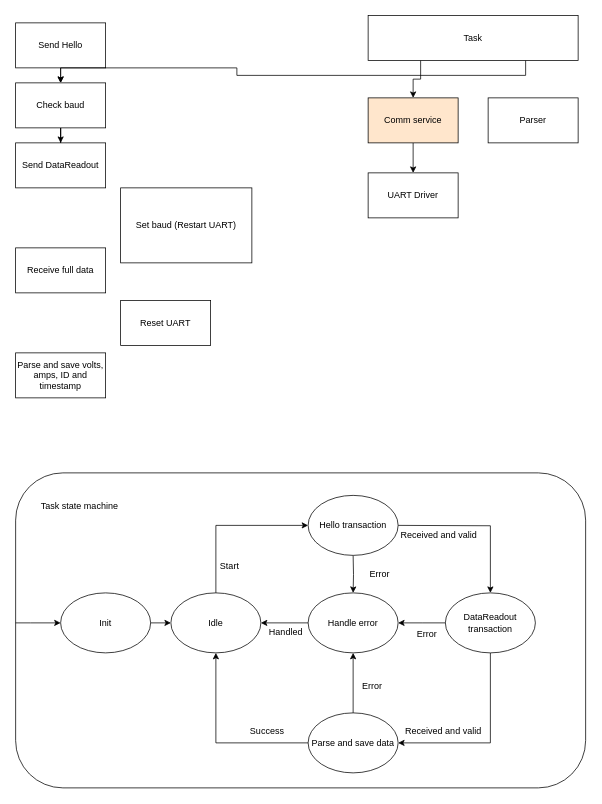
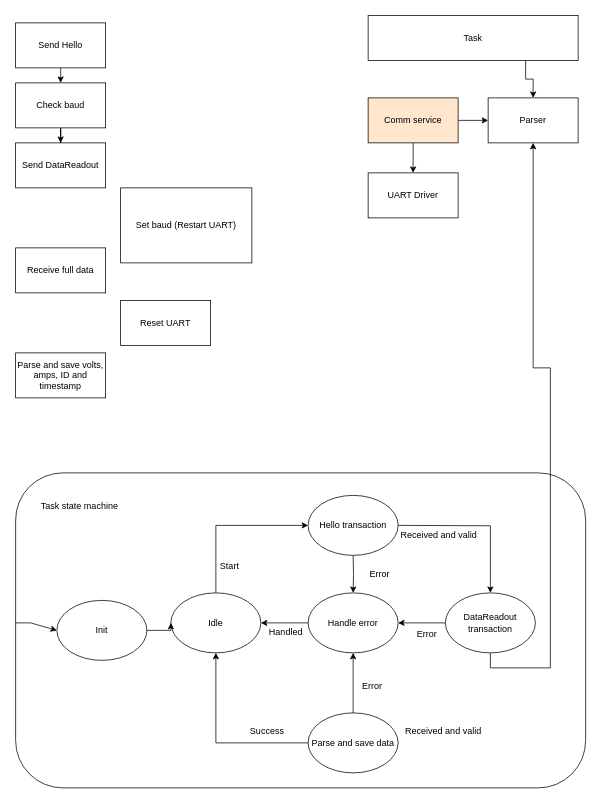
  <mxCell id="0" />
  <mxCell id="1" parent="0" />
  <mxCell id="2" value="" style="rounded=1;whiteSpace=wrap;html=1;" parent="1" vertex="1"><mxGeometry x="20" y="630" width="760" height="420" as="geometry" /></mxCell>
  <mxCell id="3" style="edgeStyle=orthogonalEdgeStyle;rounded=0;orthogonalLoop=1;jettySize=auto;html=1;exitX=0.5;exitY=1;exitDx=0;exitDy=0;entryX=0.5;entryY=0;entryDx=0;entryDy=0;" parent="1" source="4" target="9" edge="1"><mxGeometry relative="1" as="geometry" /></mxCell>
  <mxCell id="4" value="Send Hello" style="rounded=0;whiteSpace=wrap;html=1;" parent="1" vertex="1"><mxGeometry x="20" y="30" width="120" height="60" as="geometry" /></mxCell>
  <mxCell id="5" value="Send DataReadout" style="rounded=0;whiteSpace=wrap;html=1;" parent="1" vertex="1"><mxGeometry x="20" y="190" width="120" height="60" as="geometry" /></mxCell>
  <mxCell id="6" value="Receive full data" style="rounded=0;whiteSpace=wrap;html=1;" parent="1" vertex="1"><mxGeometry x="20" y="330" width="120" height="60" as="geometry" /></mxCell>
  <mxCell id="7" value="Parse and save volts, amps, ID and timestamp" style="rounded=0;whiteSpace=wrap;html=1;" parent="1" vertex="1"><mxGeometry x="20" y="470" width="120" height="60" as="geometry" /></mxCell>
  <mxCell id="8" style="edgeStyle=orthogonalEdgeStyle;rounded=0;orthogonalLoop=1;jettySize=auto;html=1;exitX=0.5;exitY=1;exitDx=0;exitDy=0;" parent="1" source="9" target="5" edge="1"><mxGeometry relative="1" as="geometry" /></mxCell>
  <mxCell id="9" value="Check baud" style="rounded=0;whiteSpace=wrap;html=1;" parent="1" vertex="1"><mxGeometry x="20" y="110" width="120" height="60" as="geometry" /></mxCell>
  <mxCell id="10" value="Set baud (Restart UART)" style="rounded=0;whiteSpace=wrap;html=1;" parent="1" vertex="1"><mxGeometry x="160" y="250" width="175" height="100" as="geometry" /></mxCell>
  <mxCell id="11" value="Reset UART" style="rounded=0;whiteSpace=wrap;html=1;" parent="1" vertex="1"><mxGeometry x="160" y="400" width="120" height="60" as="geometry" /></mxCell>
- <mxCell id="12" style="edgeStyle=orthogonalEdgeStyle;rounded=0;orthogonalLoop=1;jettySize=auto;html=1;exitX=0.25;exitY=1;exitDx=0;exitDy=0;entryX=0.5;entryY=0;entryDx=0;entryDy=0;" parent="1" source="14" target="17" edge="1"><mxGeometry relative="1" as="geometry" /></mxCell>
- <mxCell id="13" style="edgeStyle=orthogonalEdgeStyle;rounded=0;orthogonalLoop=1;jettySize=auto;html=1;exitX=0.75;exitY=1;exitDx=0;exitDy=0;" parent="1" source="14" target="9" edge="1"><mxGeometry relative="1" as="geometry" /></mxCell>
+ <mxCell id="13" style="edgeStyle=orthogonalEdgeStyle;rounded=0;orthogonalLoop=1;jettySize=auto;html=1;exitX=0.75;exitY=1;exitDx=0;exitDy=0;entryX=0.5;entryY=0;entryDx=0;entryDy=0;" parent="1" source="14" target="42" edge="1"><mxGeometry relative="1" as="geometry" /></mxCell>
  <mxCell id="14" value="Task" style="whiteSpace=wrap;html=1;" parent="1" vertex="1"><mxGeometry x="490" y="20" width="280" height="60" as="geometry" /></mxCell>
  <mxCell id="15" style="edgeStyle=orthogonalEdgeStyle;rounded=0;orthogonalLoop=1;jettySize=auto;html=1;exitX=0.5;exitY=1;exitDx=0;exitDy=0;entryX=0.5;entryY=0;entryDx=0;entryDy=0;" parent="1" source="17" target="18" edge="1"><mxGeometry relative="1" as="geometry" /></mxCell>
+ <mxCell id="16" style="edgeStyle=orthogonalEdgeStyle;rounded=0;orthogonalLoop=1;jettySize=auto;html=1;exitX=1;exitY=0.5;exitDx=0;exitDy=0;entryX=0;entryY=0.5;entryDx=0;entryDy=0;" edge="1" parent="1" source="17" target="42"><mxGeometry relative="1" as="geometry" /></mxCell>
  <mxCell id="17" value="Comm service" style="whiteSpace=wrap;html=1;fillColor=#ffe6cc;" parent="1" vertex="1"><mxGeometry x="490" y="130" width="120" height="60" as="geometry" /></mxCell>
  <mxCell id="18" value="UART Driver" style="whiteSpace=wrap;html=1;" parent="1" vertex="1"><mxGeometry x="490" y="230" width="120" height="60" as="geometry" /></mxCell>
  <mxCell id="19" style="edgeStyle=orthogonalEdgeStyle;rounded=0;orthogonalLoop=1;jettySize=auto;html=1;exitX=0.5;exitY=0;exitDx=0;exitDy=0;entryX=0;entryY=0.5;entryDx=0;entryDy=0;" parent="1" source="20" target="23" edge="1"><mxGeometry relative="1" as="geometry" /></mxCell>
  <mxCell id="20" value="Idle" style="ellipse;whiteSpace=wrap;html=1;" parent="1" vertex="1"><mxGeometry x="227" y="790" width="120" height="80" as="geometry" /></mxCell>
  <mxCell id="21" style="edgeStyle=orthogonalEdgeStyle;rounded=0;orthogonalLoop=1;jettySize=auto;html=1;" parent="1" target="26" edge="1"><mxGeometry relative="1" as="geometry"><mxPoint x="530" y="700" as="sourcePoint" /></mxGeometry></mxCell>
  <mxCell id="22" style="edgeStyle=orthogonalEdgeStyle;rounded=0;orthogonalLoop=1;jettySize=auto;html=1;exitX=0.5;exitY=1;exitDx=0;exitDy=0;entryX=0.5;entryY=0;entryDx=0;entryDy=0;" parent="1" target="31" edge="1"><mxGeometry relative="1" as="geometry"><mxPoint x="470" y="740" as="sourcePoint" /></mxGeometry></mxCell>
  <mxCell id="23" value="Hello transaction" style="ellipse;whiteSpace=wrap;html=1;" parent="1" vertex="1"><mxGeometry x="410" y="660" width="120" height="80" as="geometry" /></mxCell>
  <mxCell id="24" style="edgeStyle=orthogonalEdgeStyle;rounded=0;orthogonalLoop=1;jettySize=auto;html=1;" parent="1" source="26" edge="1"><mxGeometry relative="1" as="geometry"><mxPoint x="530" y="830" as="targetPoint" /></mxGeometry></mxCell>
- <mxCell id="25" style="edgeStyle=orthogonalEdgeStyle;rounded=0;orthogonalLoop=1;jettySize=auto;html=1;exitX=0.5;exitY=1;exitDx=0;exitDy=0;entryX=1;entryY=0.5;entryDx=0;entryDy=0;" parent="1" source="26" target="29" edge="1"><mxGeometry relative="1" as="geometry" /></mxCell>
+ <mxCell id="25" style="edgeStyle=orthogonalEdgeStyle;rounded=0;orthogonalLoop=1;jettySize=auto;html=1;exitX=0.5;exitY=1;exitDx=0;exitDy=0;" parent="1" source="26" target="42" edge="1"><mxGeometry relative="1" as="geometry" /></mxCell>
  <mxCell id="26" value="DataReadout transaction" style="ellipse;whiteSpace=wrap;html=1;" parent="1" vertex="1"><mxGeometry x="593" y="790" width="120" height="80" as="geometry" /></mxCell>
  <mxCell id="27" style="edgeStyle=orthogonalEdgeStyle;rounded=0;orthogonalLoop=1;jettySize=auto;html=1;entryX=0.5;entryY=1;entryDx=0;entryDy=0;" parent="1" source="29" target="31" edge="1"><mxGeometry relative="1" as="geometry" /></mxCell>
  <mxCell id="28" style="edgeStyle=orthogonalEdgeStyle;rounded=0;orthogonalLoop=1;jettySize=auto;html=1;exitX=0;exitY=0.5;exitDx=0;exitDy=0;entryX=0.5;entryY=1;entryDx=0;entryDy=0;" parent="1" source="29" target="20" edge="1"><mxGeometry relative="1" as="geometry" /></mxCell>
  <mxCell id="29" value="Parse and save data" style="ellipse;whiteSpace=wrap;html=1;" parent="1" vertex="1"><mxGeometry x="410" y="950" width="120" height="80" as="geometry" /></mxCell>
  <mxCell id="30" style="edgeStyle=orthogonalEdgeStyle;rounded=0;orthogonalLoop=1;jettySize=auto;html=1;entryX=1;entryY=0.5;entryDx=0;entryDy=0;" parent="1" source="31" target="20" edge="1"><mxGeometry relative="1" as="geometry" /></mxCell>
  <mxCell id="31" value="Handle error" style="ellipse;whiteSpace=wrap;html=1;" parent="1" vertex="1"><mxGeometry x="410" y="790" width="120" height="80" as="geometry" /></mxCell>
  <mxCell id="32" value="Error" style="text;html=1;align=center;verticalAlign=middle;resizable=0;points=[];autosize=1;strokeColor=none;fillColor=none;" parent="1" vertex="1"><mxGeometry x="480" y="750" width="50" height="30" as="geometry" /></mxCell>
  <mxCell id="33" value="Error" style="text;html=1;align=center;verticalAlign=middle;resizable=0;points=[];autosize=1;strokeColor=none;fillColor=none;" parent="1" vertex="1"><mxGeometry x="470" y="900" width="50" height="30" as="geometry" /></mxCell>
  <mxCell id="34" value="Success" style="text;html=1;align=center;verticalAlign=middle;resizable=0;points=[];autosize=1;strokeColor=none;fillColor=none;" parent="1" vertex="1"><mxGeometry x="320" y="960" width="70" height="30" as="geometry" /></mxCell>
  <mxCell id="35" value="Received and valid" style="text;html=1;align=center;verticalAlign=middle;resizable=0;points=[];autosize=1;strokeColor=none;fillColor=none;" parent="1" vertex="1"><mxGeometry x="524" y="698" width="120" height="30" as="geometry" /></mxCell>
  <mxCell id="36" value="Received and valid" style="text;html=1;align=center;verticalAlign=middle;resizable=0;points=[];autosize=1;strokeColor=none;fillColor=none;" parent="1" vertex="1"><mxGeometry x="530" y="960" width="120" height="30" as="geometry" /></mxCell>
  <mxCell id="37" value="Error" style="text;html=1;align=center;verticalAlign=middle;resizable=0;points=[];autosize=1;strokeColor=none;fillColor=none;" parent="1" vertex="1"><mxGeometry x="543" y="830" width="50" height="30" as="geometry" /></mxCell>
  <mxCell id="38" value="Start" style="text;html=1;align=center;verticalAlign=middle;resizable=0;points=[];autosize=1;strokeColor=none;fillColor=none;" parent="1" vertex="1"><mxGeometry x="280" y="740" width="50" height="30" as="geometry" /></mxCell>
  <mxCell id="39" style="edgeStyle=orthogonalEdgeStyle;rounded=0;orthogonalLoop=1;jettySize=auto;html=1;exitX=1;exitY=0.5;exitDx=0;exitDy=0;entryX=0;entryY=0.5;entryDx=0;entryDy=0;" parent="1" source="40" target="20" edge="1"><mxGeometry relative="1" as="geometry" /></mxCell>
- <mxCell id="40" value="Init" style="ellipse;whiteSpace=wrap;html=1;" parent="1" vertex="1"><mxGeometry x="80" y="790" width="120" height="80" as="geometry" /></mxCell>
+ <mxCell id="40" value="Init" style="ellipse;whiteSpace=wrap;html=1;" parent="1" vertex="1"><mxGeometry x="75" y="800" width="120" height="80" as="geometry" /></mxCell>
  <mxCell id="41" value="" style="endArrow=classic;html=1;rounded=0;entryX=0;entryY=0.5;entryDx=0;entryDy=0;" parent="1" target="40" edge="1"><mxGeometry width="50" height="50" relative="1" as="geometry"><mxPoint x="20" y="830" as="sourcePoint" /><mxPoint x="237" y="840" as="targetPoint" /><Array as="points"><mxPoint x="40" y="830" /></Array></mxGeometry></mxCell>
  <mxCell id="42" value="Parser" style="whiteSpace=wrap;html=1;" parent="1" vertex="1"><mxGeometry x="650" y="130" width="120" height="60" as="geometry" /></mxCell>
  <mxCell id="43" value="Handled" style="text;html=1;align=center;verticalAlign=middle;resizable=0;points=[];autosize=1;strokeColor=none;fillColor=none;" parent="1" vertex="1"><mxGeometry x="345" y="828" width="70" height="30" as="geometry" /></mxCell>
  <mxCell id="44" value="Task state machine" style="text;html=1;align=center;verticalAlign=middle;resizable=0;points=[];autosize=1;strokeColor=none;fillColor=none;" parent="1" vertex="1"><mxGeometry x="40" y="660" width="130" height="30" as="geometry" /></mxCell>
